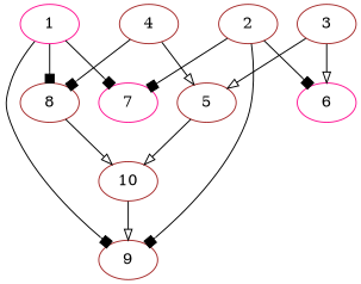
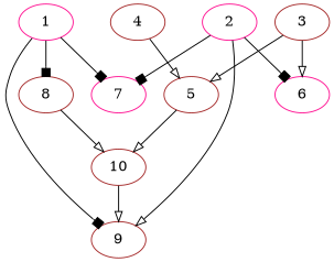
  digraph {
    node [alpha=0.05 color=brown]
    edge [arrowhead=onormal]
    1 [alpha=0.04 color=deeppink expect_size=49468416]
    7 [alpha=0.13 color=deeppink expect_size=50690048]
    8 [alpha=0.19 expect_size=23307264]
    9 [expect_size=42917888]
    5 [alpha=0.16 expect_size=35112960]
    10 [alpha=0.10 expect_size=52047872]
-   2 [alpha=0.14 expect_size=34866176]
+   2 [alpha=0.14 color=deeppink expect_size=34866176]
    6 [alpha=0.14 color=deeppink expect_size=48858112]
    3 [alpha=0.10 expect_size=30824448]
    4 [expect_size=26221568]
    1 -> 7 [arrowhead=box]
    1 -> 8 [arrowhead=box]
    1 -> 9 [arrowhead=box]
    8 -> 10
    5 -> 10
    10 -> 9
    2 -> 7 [arrowhead=box]
-   2 -> 9 [arrowhead=box]
+   2 -> 9
    2 -> 6 [arrowhead=box]
    3 -> 5
    3 -> 6
-   4 -> 8 [arrowhead=box]
    4 -> 5
  }
